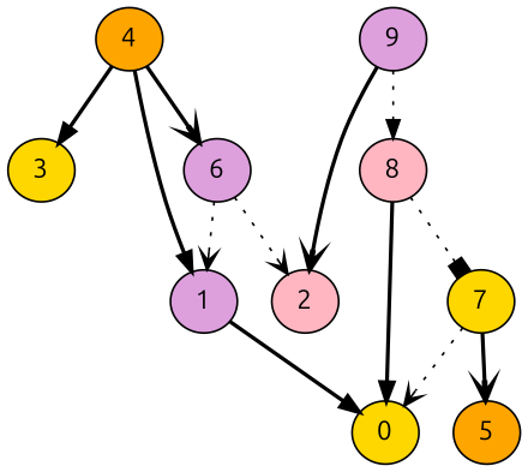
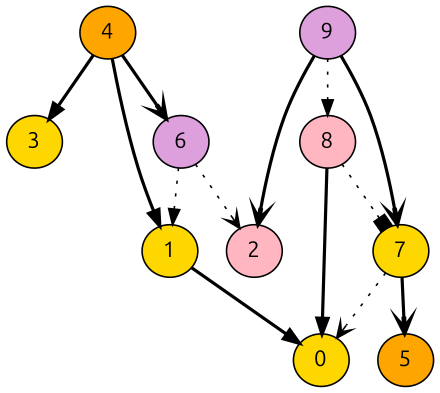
  digraph {
    fontname=Ubuntu
    splines=true
    node [fillcolor=gold fontname=Ubuntu shape=ellipse style=filled]
    edge [arrowhead=vee fontname=Ubuntu style=bold]
    n1 [height=0.3 label=0 width=0.3]
-   n2 [fillcolor=plum height=0.3 label=1 width=0.3]
+   n2 [height=0.3 label=1 width=0.3]
    n3 [fillcolor=lightpink height=0.3 label=2 width=0.3]
    n4 [height=0.3 label=3 width=0.3]
    n5 [fillcolor=orange height=0.3 label=4 width=0.3]
    n6 [fillcolor=plum height=0.3 label=6 width=0.3]
    n7 [fillcolor=orange height=0.3 label=5 width=0.3]
    n8 [height=0.3 label=7 width=0.3]
    n9 [fillcolor=lightpink height=0.3 label=8 width=0.3]
    n10 [fillcolor=plum height=0.3 label=9 width=0.3]
    n2 -> n1 [arrowhead=normal]
    n5 -> n2 [arrowhead=normal]
    n5 -> n4 [arrowhead=normal]
    n5 -> n6
-   n6 -> n2 [style=dotted]
+   n6 -> n2 [arrowhead=normal style=dotted]
    n6 -> n3 [style=dotted]
    n8 -> n1 [style=dotted]
    n8 -> n7
    n9 -> n1 [arrowhead=normal]
    n9 -> n8 [arrowhead=box style=dotted]
    n10 -> n3
+   n10 -> n8
    n10 -> n9 [arrowhead=normal style=dotted]
  }
